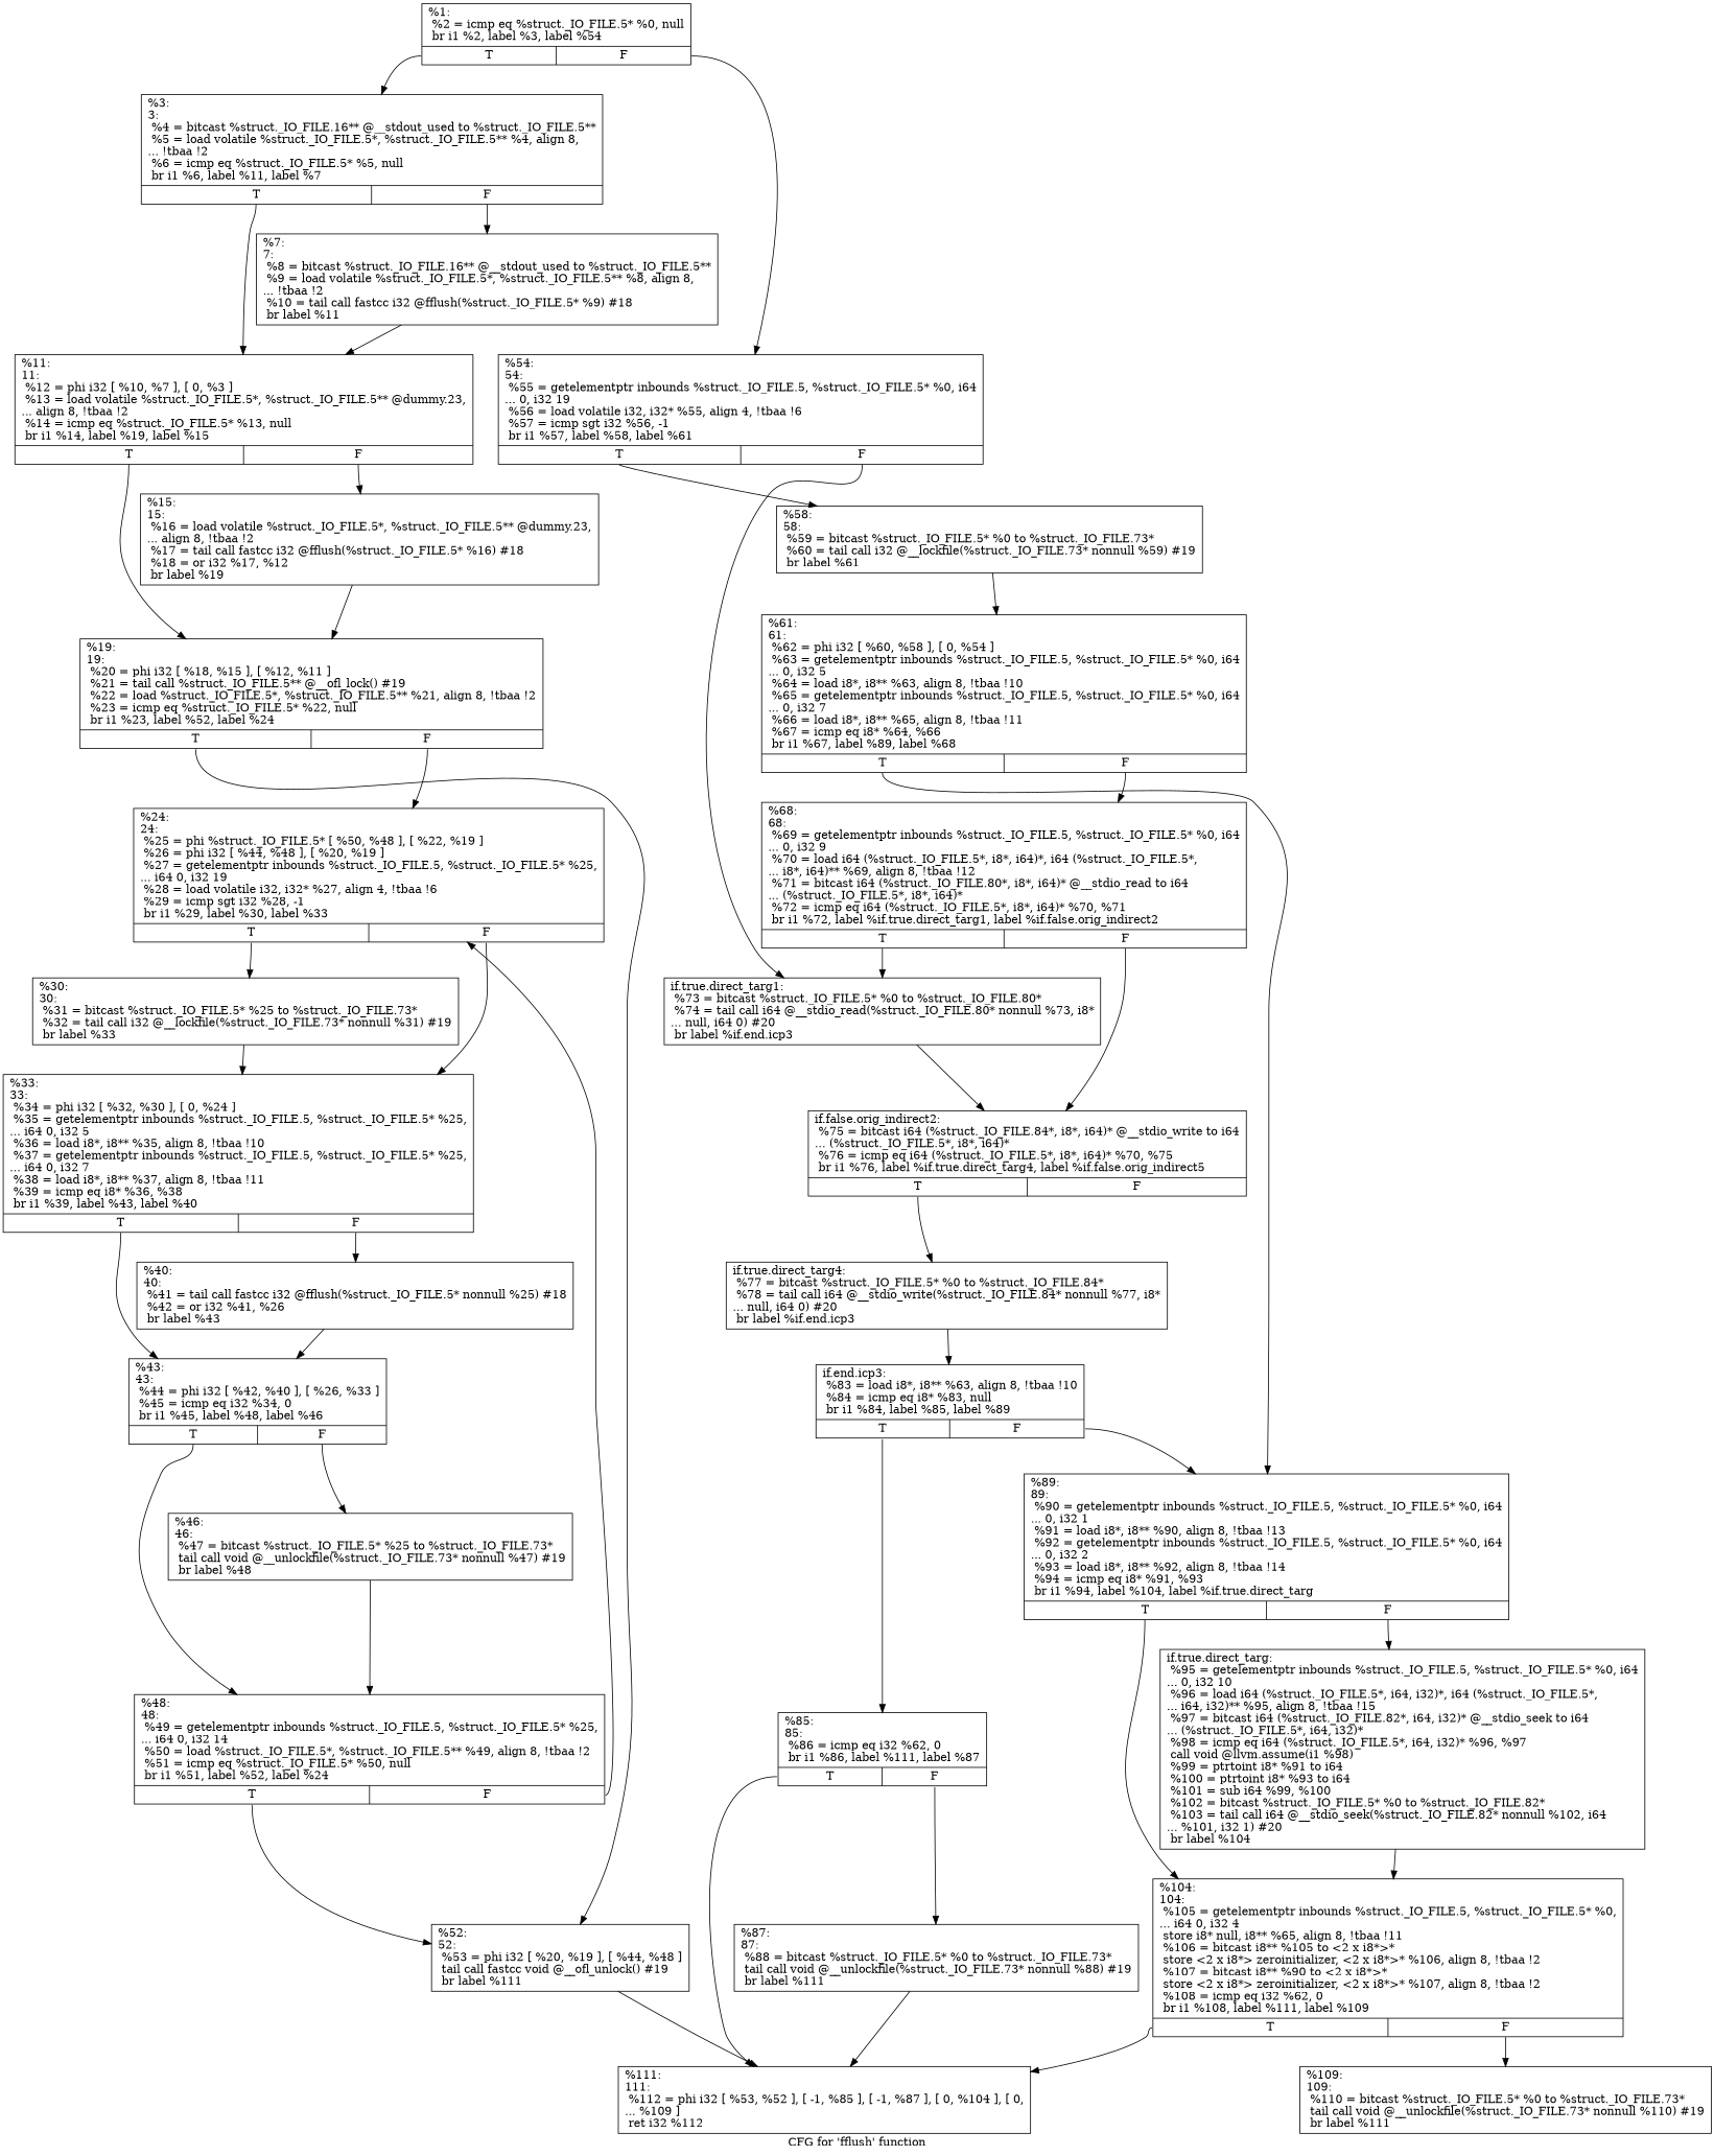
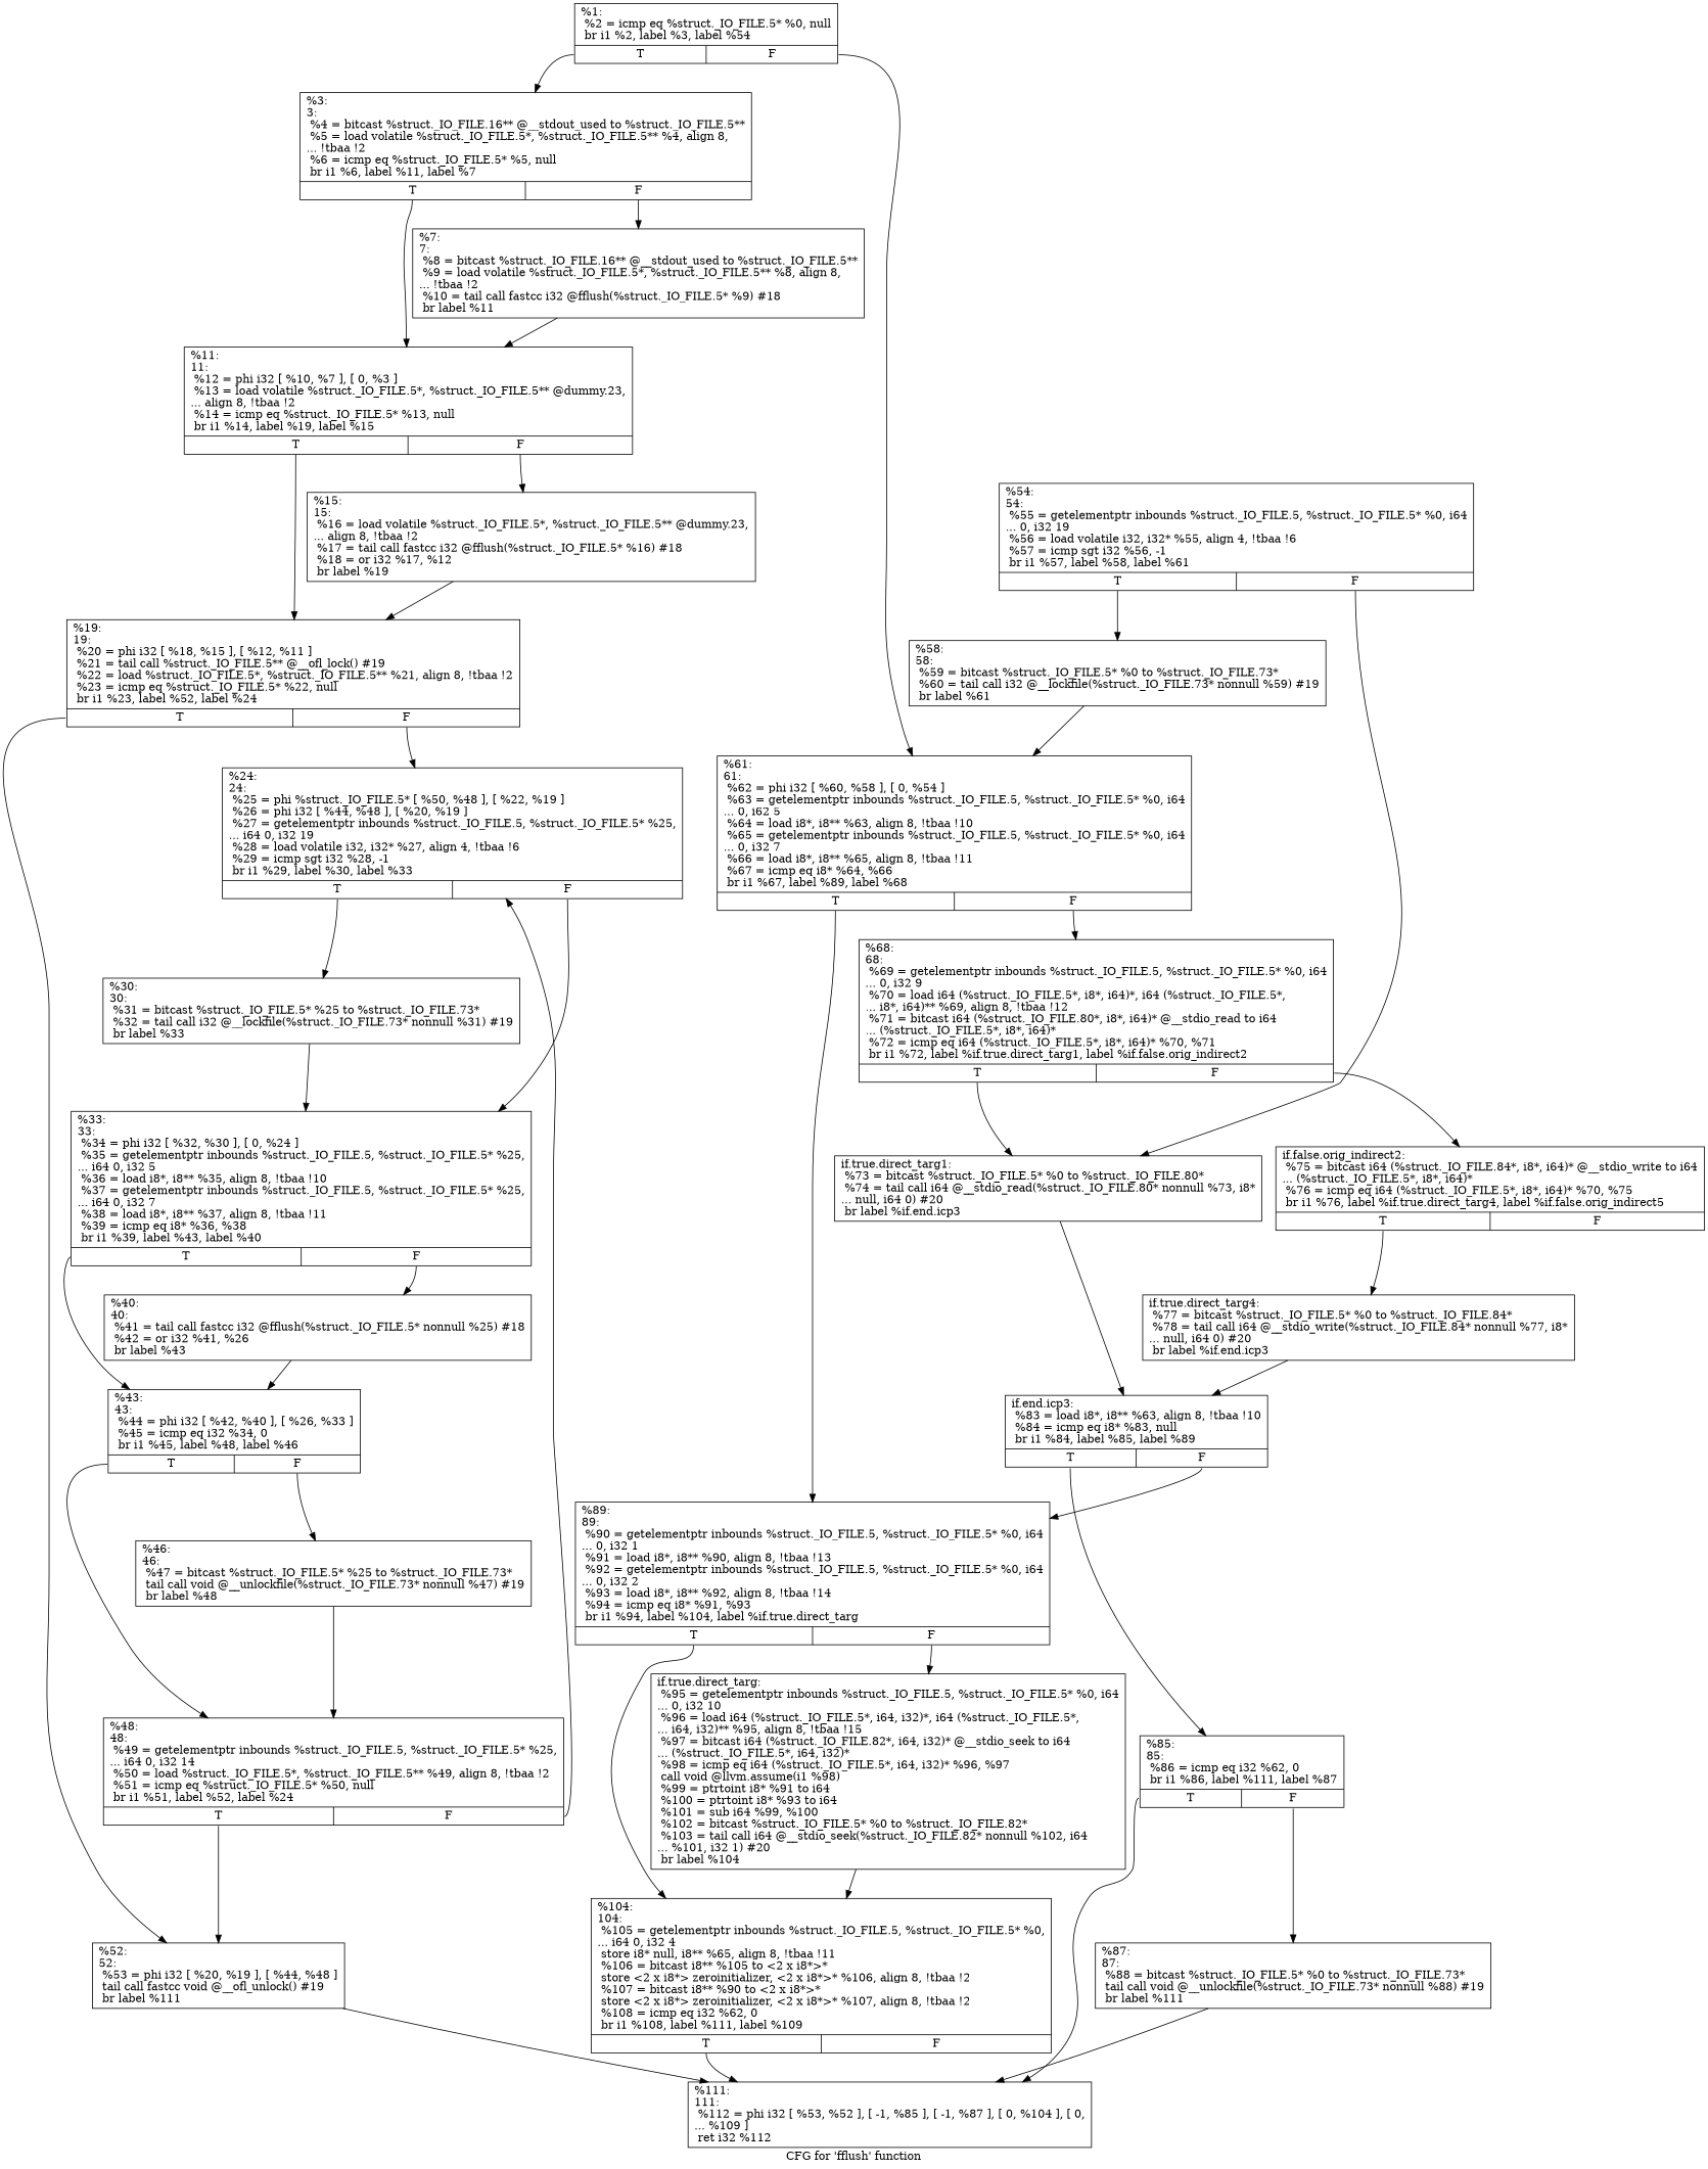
  digraph {
    label="CFG for 'fflush' function"
    node [shape=record]
    edge [tailport=s0]
    n1 [label="{%1:\l  %2 = icmp eq %struct._IO_FILE.5* %0, null\l  br i1 %2, label %3, label %54\l|{<s0>T|<s1>F}}"]
    n2 [label="{%3:\l3:                                                \l  %4 = bitcast %struct._IO_FILE.16** @__stdout_used to %struct._IO_FILE.5**\l  %5 = load volatile %struct._IO_FILE.5*, %struct._IO_FILE.5** %4, align 8,\l... !tbaa !2\l  %6 = icmp eq %struct._IO_FILE.5* %5, null\l  br i1 %6, label %11, label %7\l|{<s0>T|<s1>F}}"]
    n3 [label="{%54:\l54:                                               \l  %55 = getelementptr inbounds %struct._IO_FILE.5, %struct._IO_FILE.5* %0, i64\l... 0, i32 19\l  %56 = load volatile i32, i32* %55, align 4, !tbaa !6\l  %57 = icmp sgt i32 %56, -1\l  br i1 %57, label %58, label %61\l|{<s0>T|<s1>F}}"]
    n4 [label="{%11:\l11:                                               \l  %12 = phi i32 [ %10, %7 ], [ 0, %3 ]\l  %13 = load volatile %struct._IO_FILE.5*, %struct._IO_FILE.5** @dummy.23,\l... align 8, !tbaa !2\l  %14 = icmp eq %struct._IO_FILE.5* %13, null\l  br i1 %14, label %19, label %15\l|{<s0>T|<s1>F}}"]
    n5 [label="{%7:\l7:                                                \l  %8 = bitcast %struct._IO_FILE.16** @__stdout_used to %struct._IO_FILE.5**\l  %9 = load volatile %struct._IO_FILE.5*, %struct._IO_FILE.5** %8, align 8,\l... !tbaa !2\l  %10 = tail call fastcc i32 @fflush(%struct._IO_FILE.5* %9) #18\l  br label %11\l}"]
    n6 [label="{%58:\l58:                                               \l  %59 = bitcast %struct._IO_FILE.5* %0 to %struct._IO_FILE.73*\l  %60 = tail call i32 @__lockfile(%struct._IO_FILE.73* nonnull %59) #19\l  br label %61\l}"]
    n7 [label="{if.true.direct_targ1:                             \l  %73 = bitcast %struct._IO_FILE.5* %0 to %struct._IO_FILE.80*\l  %74 = tail call i64 @__stdio_read(%struct._IO_FILE.80* nonnull %73, i8*\l... null, i64 0) #20\l  br label %if.end.icp3\l}"]
    n8 [label="{%19:\l19:                                               \l  %20 = phi i32 [ %18, %15 ], [ %12, %11 ]\l  %21 = tail call %struct._IO_FILE.5** @__ofl_lock() #19\l  %22 = load %struct._IO_FILE.5*, %struct._IO_FILE.5** %21, align 8, !tbaa !2\l  %23 = icmp eq %struct._IO_FILE.5* %22, null\l  br i1 %23, label %52, label %24\l|{<s0>T|<s1>F}}"]
    n9 [label="{%15:\l15:                                               \l  %16 = load volatile %struct._IO_FILE.5*, %struct._IO_FILE.5** @dummy.23,\l... align 8, !tbaa !2\l  %17 = tail call fastcc i32 @fflush(%struct._IO_FILE.5* %16) #18\l  %18 = or i32 %17, %12\l  br label %19\l}"]
-   n10 [label="{%61:\l61:                                               \l  %62 = phi i32 [ %60, %58 ], [ 0, %54 ]\l  %63 = getelementptr inbounds %struct._IO_FILE.5, %struct._IO_FILE.5* %0, i64\l... 0, i32 5\l  %64 = load i8*, i8** %63, align 8, !tbaa !10\l  %65 = getelementptr inbounds %struct._IO_FILE.5, %struct._IO_FILE.5* %0, i64\l... 0, i32 7\l  %66 = load i8*, i8** %65, align 8, !tbaa !11\l  %67 = icmp eq i8* %64, %66\l  br i1 %67, label %89, label %68\l|{<s0>T|<s1>F}}"]
+   n10 [label="{%61:\l61:                                               \l  %62 = phi i32 [ %60, %58 ], [ 0, %54 ]\l  %63 = getelementptr inbounds %struct._IO_FILE.5, %struct._IO_FILE.5* %0, i64\l... 0, i62 5\l  %64 = load i8*, i8** %63, align 8, !tbaa !10\l  %65 = getelementptr inbounds %struct._IO_FILE.5, %struct._IO_FILE.5* %0, i64\l... 0, i32 7\l  %66 = load i8*, i8** %65, align 8, !tbaa !11\l  %67 = icmp eq i8* %64, %66\l  br i1 %67, label %89, label %68\l|{<s0>T|<s1>F}}"]
    n11 [label="{%89:\l89:                                               \l  %90 = getelementptr inbounds %struct._IO_FILE.5, %struct._IO_FILE.5* %0, i64\l... 0, i32 1\l  %91 = load i8*, i8** %90, align 8, !tbaa !13\l  %92 = getelementptr inbounds %struct._IO_FILE.5, %struct._IO_FILE.5* %0, i64\l... 0, i32 2\l  %93 = load i8*, i8** %92, align 8, !tbaa !14\l  %94 = icmp eq i8* %91, %93\l  br i1 %94, label %104, label %if.true.direct_targ\l|{<s0>T|<s1>F}}"]
    n12 [label="{%68:\l68:                                               \l  %69 = getelementptr inbounds %struct._IO_FILE.5, %struct._IO_FILE.5* %0, i64\l... 0, i32 9\l  %70 = load i64 (%struct._IO_FILE.5*, i8*, i64)*, i64 (%struct._IO_FILE.5*,\l... i8*, i64)** %69, align 8, !tbaa !12\l  %71 = bitcast i64 (%struct._IO_FILE.80*, i8*, i64)* @__stdio_read to i64\l... (%struct._IO_FILE.5*, i8*, i64)*\l  %72 = icmp eq i64 (%struct._IO_FILE.5*, i8*, i64)* %70, %71\l  br i1 %72, label %if.true.direct_targ1, label %if.false.orig_indirect2\l|{<s0>T|<s1>F}}"]
    n13 [label="{%52:\l52:                                               \l  %53 = phi i32 [ %20, %19 ], [ %44, %48 ]\l  tail call fastcc void @__ofl_unlock() #19\l  br label %111\l}"]
    n14 [label="{%24:\l24:                                               \l  %25 = phi %struct._IO_FILE.5* [ %50, %48 ], [ %22, %19 ]\l  %26 = phi i32 [ %44, %48 ], [ %20, %19 ]\l  %27 = getelementptr inbounds %struct._IO_FILE.5, %struct._IO_FILE.5* %25,\l... i64 0, i32 19\l  %28 = load volatile i32, i32* %27, align 4, !tbaa !6\l  %29 = icmp sgt i32 %28, -1\l  br i1 %29, label %30, label %33\l|{<s0>T|<s1>F}}"]
    n15 [label="{%111:\l111:                                              \l  %112 = phi i32 [ %53, %52 ], [ -1, %85 ], [ -1, %87 ], [ 0, %104 ], [ 0,\l... %109 ]\l  ret i32 %112\l}"]
    n16 [label="{%30:\l30:                                               \l  %31 = bitcast %struct._IO_FILE.5* %25 to %struct._IO_FILE.73*\l  %32 = tail call i32 @__lockfile(%struct._IO_FILE.73* nonnull %31) #19\l  br label %33\l}"]
    n17 [label="{%33:\l33:                                               \l  %34 = phi i32 [ %32, %30 ], [ 0, %24 ]\l  %35 = getelementptr inbounds %struct._IO_FILE.5, %struct._IO_FILE.5* %25,\l... i64 0, i32 5\l  %36 = load i8*, i8** %35, align 8, !tbaa !10\l  %37 = getelementptr inbounds %struct._IO_FILE.5, %struct._IO_FILE.5* %25,\l... i64 0, i32 7\l  %38 = load i8*, i8** %37, align 8, !tbaa !11\l  %39 = icmp eq i8* %36, %38\l  br i1 %39, label %43, label %40\l|{<s0>T|<s1>F}}"]
    n18 [label="{%43:\l43:                                               \l  %44 = phi i32 [ %42, %40 ], [ %26, %33 ]\l  %45 = icmp eq i32 %34, 0\l  br i1 %45, label %48, label %46\l|{<s0>T|<s1>F}}"]
    n19 [label="{%40:\l40:                                               \l  %41 = tail call fastcc i32 @fflush(%struct._IO_FILE.5* nonnull %25) #18\l  %42 = or i32 %41, %26\l  br label %43\l}"]
    n20 [label="{%48:\l48:                                               \l  %49 = getelementptr inbounds %struct._IO_FILE.5, %struct._IO_FILE.5* %25,\l... i64 0, i32 14\l  %50 = load %struct._IO_FILE.5*, %struct._IO_FILE.5** %49, align 8, !tbaa !2\l  %51 = icmp eq %struct._IO_FILE.5* %50, null\l  br i1 %51, label %52, label %24\l|{<s0>T|<s1>F}}"]
    n21 [label="{%46:\l46:                                               \l  %47 = bitcast %struct._IO_FILE.5* %25 to %struct._IO_FILE.73*\l  tail call void @__unlockfile(%struct._IO_FILE.73* nonnull %47) #19\l  br label %48\l}"]
    n22 [label="{%104:\l104:                                              \l  %105 = getelementptr inbounds %struct._IO_FILE.5, %struct._IO_FILE.5* %0,\l... i64 0, i32 4\l  store i8* null, i8** %65, align 8, !tbaa !11\l  %106 = bitcast i8** %105 to \<2 x i8*\>*\l  store \<2 x i8*\> zeroinitializer, \<2 x i8*\>* %106, align 8, !tbaa !2\l  %107 = bitcast i8** %90 to \<2 x i8*\>*\l  store \<2 x i8*\> zeroinitializer, \<2 x i8*\>* %107, align 8, !tbaa !2\l  %108 = icmp eq i32 %62, 0\l  br i1 %108, label %111, label %109\l|{<s0>T|<s1>F}}"]
    n23 [label="{if.true.direct_targ:                              \l  %95 = getelementptr inbounds %struct._IO_FILE.5, %struct._IO_FILE.5* %0, i64\l... 0, i32 10\l  %96 = load i64 (%struct._IO_FILE.5*, i64, i32)*, i64 (%struct._IO_FILE.5*,\l... i64, i32)** %95, align 8, !tbaa !15\l  %97 = bitcast i64 (%struct._IO_FILE.82*, i64, i32)* @__stdio_seek to i64\l... (%struct._IO_FILE.5*, i64, i32)*\l  %98 = icmp eq i64 (%struct._IO_FILE.5*, i64, i32)* %96, %97\l  call void @llvm.assume(i1 %98)\l  %99 = ptrtoint i8* %91 to i64\l  %100 = ptrtoint i8* %93 to i64\l  %101 = sub i64 %99, %100\l  %102 = bitcast %struct._IO_FILE.5* %0 to %struct._IO_FILE.82*\l  %103 = tail call i64 @__stdio_seek(%struct._IO_FILE.82* nonnull %102, i64\l... %101, i32 1) #20\l  br label %104\l}"]
    n24 [label="{if.false.orig_indirect2:                          \l  %75 = bitcast i64 (%struct._IO_FILE.84*, i8*, i64)* @__stdio_write to i64\l... (%struct._IO_FILE.5*, i8*, i64)*\l  %76 = icmp eq i64 (%struct._IO_FILE.5*, i8*, i64)* %70, %75\l  br i1 %76, label %if.true.direct_targ4, label %if.false.orig_indirect5\l|{<s0>T|<s1>F}}"]
-   n25 [label="{%109:\l109:                                              \l  %110 = bitcast %struct._IO_FILE.5* %0 to %struct._IO_FILE.73*\l  tail call void @__unlockfile(%struct._IO_FILE.73* nonnull %110) #19\l  br label %111\l}"]
    n26 [label="{if.end.icp3:                                      \l  %83 = load i8*, i8** %63, align 8, !tbaa !10\l  %84 = icmp eq i8* %83, null\l  br i1 %84, label %85, label %89\l|{<s0>T|<s1>F}}"]
    n27 [label="{if.true.direct_targ4:                             \l  %77 = bitcast %struct._IO_FILE.5* %0 to %struct._IO_FILE.84*\l  %78 = tail call i64 @__stdio_write(%struct._IO_FILE.84* nonnull %77, i8*\l... null, i64 0) #20\l  br label %if.end.icp3\l}"]
    n28 [label="{%85:\l85:                                               \l  %86 = icmp eq i32 %62, 0\l  br i1 %86, label %111, label %87\l|{<s0>T|<s1>F}}"]
    n29 [label="{%87:\l87:                                               \l  %88 = bitcast %struct._IO_FILE.5* %0 to %struct._IO_FILE.73*\l  tail call void @__unlockfile(%struct._IO_FILE.73* nonnull %88) #19\l  br label %111\l}"]
    n1 -> n2
-   n1 -> n3 [tailport=s1]
+   n1 -> n10 [tailport=s1]
    n2 -> n4
    n2 -> n5 [tailport=s1]
    n3 -> n6
    n3 -> n7 [tailport=s1]
    n4 -> n8
    n4 -> n9 [tailport=s1]
    n5 -> n4
    n6 -> n10
-   n7 -> n24
+   n7 -> n26
    n8 -> n13
    n8 -> n14 [tailport=s1]
    n9 -> n8
    n10 -> n11
    n10 -> n12 [tailport=s1]
    n11 -> n22
    n11 -> n23 [tailport=s1]
    n12 -> n7
    n12 -> n24 [tailport=s1]
    n13 -> n15
    n14 -> n16
    n14 -> n17 [tailport=s1]
    n16 -> n17
    n17 -> n18
    n17 -> n19 [tailport=s1]
    n18 -> n20
    n18 -> n21 [tailport=s1]
    n19 -> n18
    n20 -> n13
    n20 -> n14 [tailport=s1]
    n21 -> n20
    n22 -> n15
-   n22 -> n25 [tailport=s1]
    n23 -> n22
    n24 -> n27
    n26 -> n11 [tailport=s1]
    n26 -> n28
    n27 -> n26
    n28 -> n15
    n28 -> n29 [tailport=s1]
    n29 -> n15
  }
